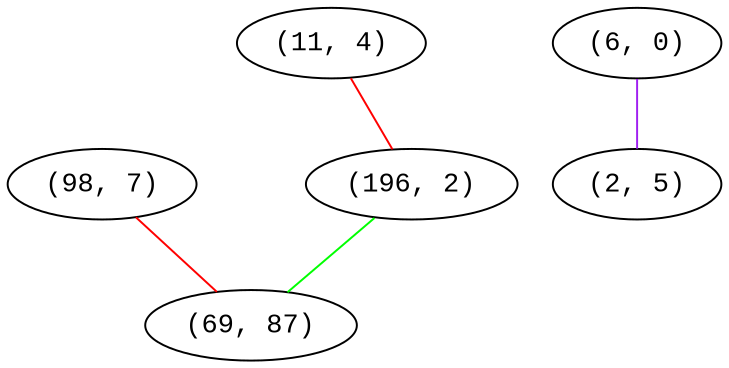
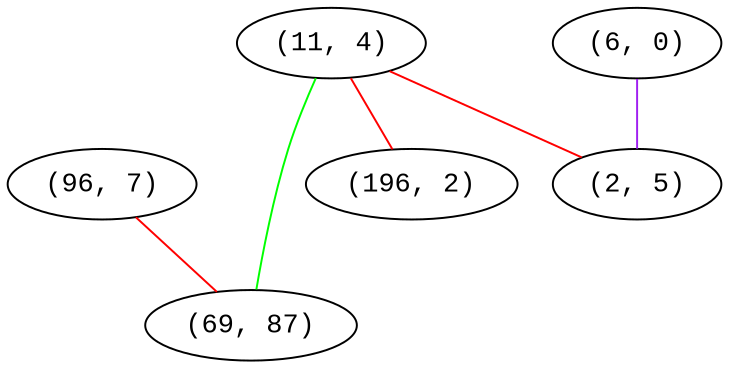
  graph {
    fontname="Liberation Mono"
    node [fontname="Liberation Mono"]
    edge [color=red fontname="Liberation Mono" weight=1]
-   "(98, 7)"
+   "(98, 7)" [label="(96, 7)"]
    "(69, 87)"
    n3 [label="(6, 0)"]
    n4 [label="(2, 5)"]
    "(11, 4)"
    "(196, 2)"
    "(98, 7)" -- "(69, 87)"
    n3 -- n4 [color=purple weight=4]
-   "(196, 2)" -- "(69, 87)" [color=green weight=2]
+   "(11, 4)" -- "(69, 87)" [color=green weight=2]
+   "(11, 4)" -- n4
    "(11, 4)" -- "(196, 2)"
  }
